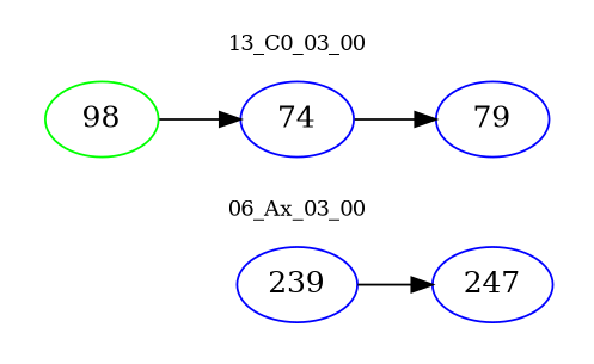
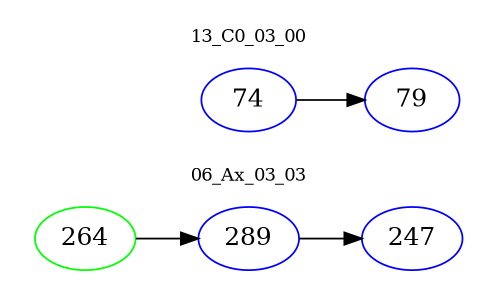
  digraph {
    rankdir=LR
    node [color=blue]
    edge [color=black]
-   n2 [label=239]
+   n1 [color=green label=264]
+   n2 [label=289]
    n3 [label=247]
-   n4 [color=green label=98]
    n5 [label=74]
    n6 [label=79]
    subgraph cluster_1 {
      color=white
      fontsize=10
-     label="06_Ax_03_00"
+     label="06_Ax_03_03"
+     n1
      n2
      n3
    }
    subgraph cluster_2 {
      color=white
      fontsize=10
      label="13_C0_03_00"
-     n4
      n5
      n6
    }
+   n1 -> n2
    n2 -> n3
-   n4 -> n5
    n5 -> n6
  }
